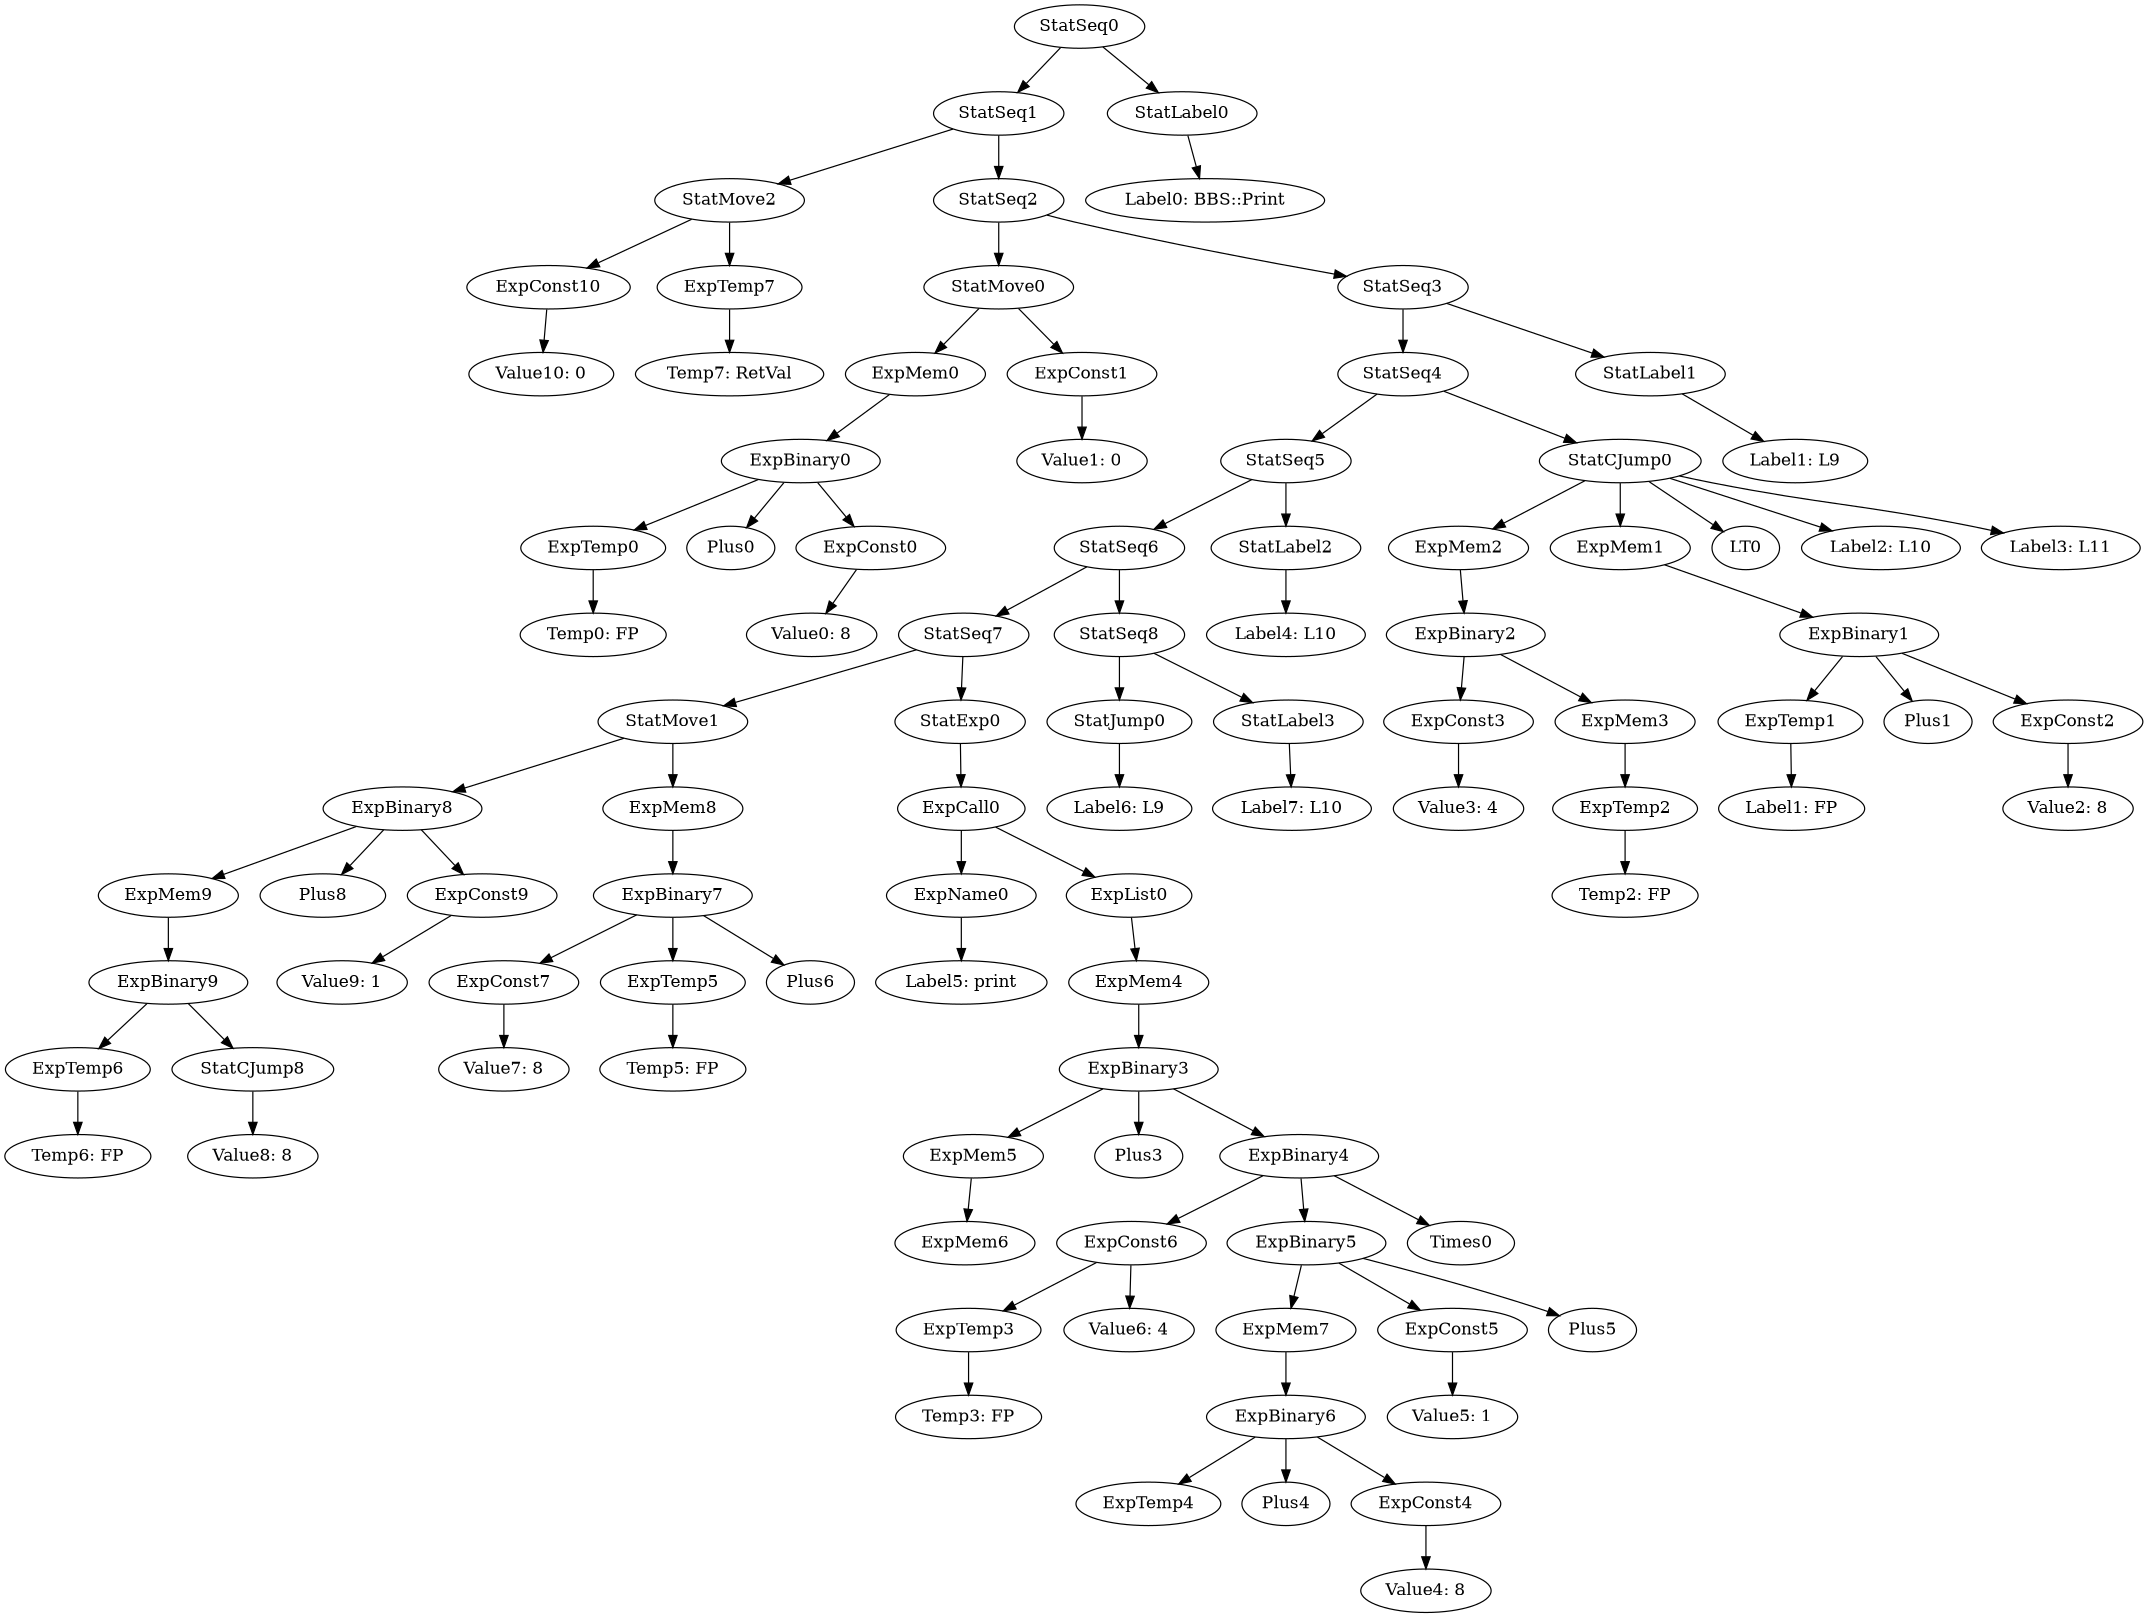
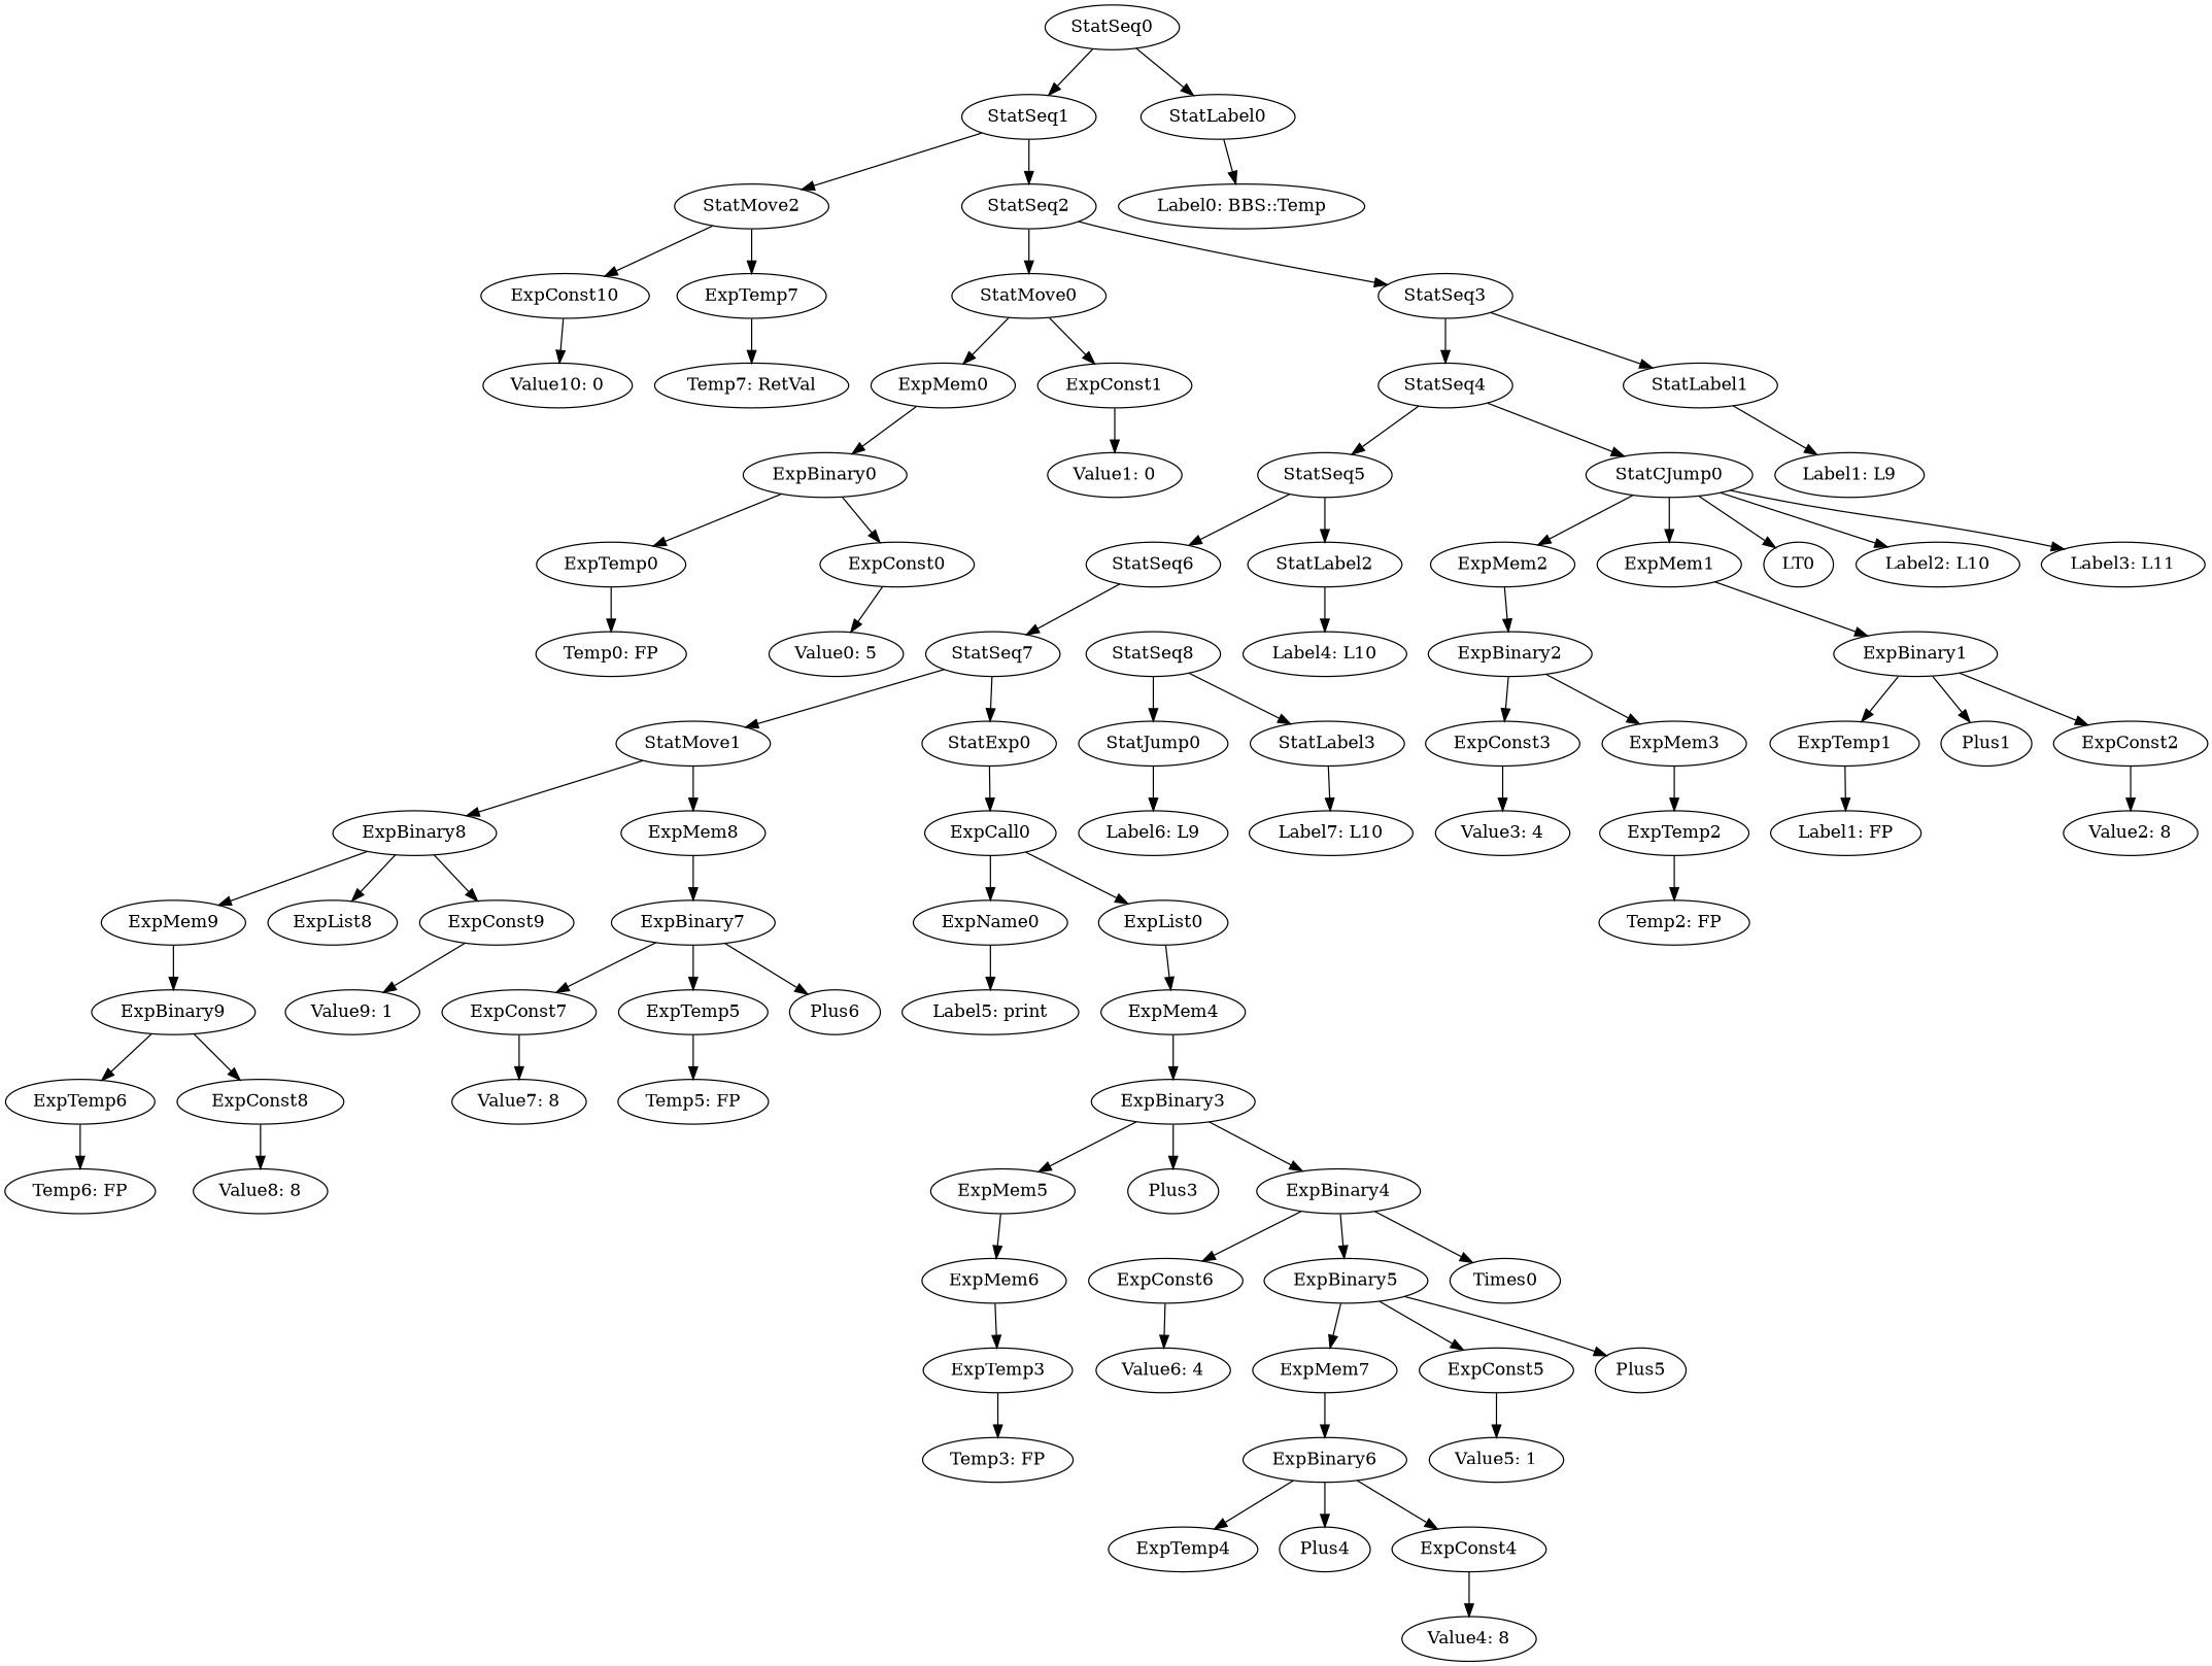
  digraph {
    ordering=out
    ExpConst10
    "Value10: 0"
    StatMove2
    ExpTemp7
    "Temp7: RetVal"
    StatJump0
    "Label6: L9"
    StatSeq6
    StatSeq7
    StatSeq8
    StatMove1
    StatExp0
    StatLabel3
    ExpBinary8
    ExpMem8
    ExpCall0
    n17 [label="Label7: L10"]
    ExpMem9
-   Plus8
+   Plus8 [label=ExpList8]
    ExpConst9
    ExpBinary9
    "Value9: 1"
    ExpTemp6
-   ExpConst8 [label=StatCJump8]
+   ExpConst8
    "Temp6: FP"
    "Value8: 8"
    ExpBinary7
    ExpConst7
    ExpTemp5
    Plus6
    StatSeq1
    StatSeq2
    StatMove0
    StatSeq3
    ExpMem0
    ExpConst1
    StatSeq4
    StatLabel1
    "Value7: 8"
    "Temp5: FP"
    ExpTemp2
    "Temp2: FP"
    ExpConst3
    "Value3: 4"
    n45 [label="Label1: FP"]
    ExpTemp1
    StatSeq5
    StatLabel2
    "Label4: L10"
    ExpBinary0
    ExpTemp0
-   Plus0
    ExpConst0
    "Temp0: FP"
-   "Value0: 8"
+   "Value0: 8" [label="Value0: 5"]
    ExpMem4
    ExpBinary3
    ExpMem5
    Plus3
    ExpBinary4
    ExpMem6
    ExpConst6
    ExpBinary5
    Times0
    StatCJump0
    ExpMem2
    ExpMem1
    LT0
    "Label2: L10"
    "Label3: L11"
    ExpBinary2
    ExpBinary1
    ExpMem3
    "Label1: L9"
    ExpName0
    ExpList0
    "Label5: print"
    "Value1: 0"
    ExpMem7
    ExpBinary6
    ExpTemp4
    Plus4
    ExpConst4
    "Value4: 8"
    ExpTemp3
    "Temp3: FP"
    StatLabel0
-   "Label0: BBS::Print"
+   "Label0: BBS::Print" [label="Label0: BBS::Temp"]
    Plus1
    ExpConst2
    "Value2: 8"
    "Value6: 4"
    ExpConst5
    Plus5
    "Value5: 1"
    StatSeq0
    ExpConst10 -> "Value10: 0"
    StatMove2 -> ExpConst10
    StatMove2 -> ExpTemp7
    ExpTemp7 -> "Temp7: RetVal"
    StatJump0 -> "Label6: L9"
    StatSeq6 -> StatSeq7
-   StatSeq6 -> StatSeq8
    StatSeq7 -> StatMove1
    StatSeq7 -> StatExp0
    StatSeq8 -> StatJump0
    StatSeq8 -> StatLabel3
    StatMove1 -> ExpBinary8
    StatMove1 -> ExpMem8
    StatExp0 -> ExpCall0
    StatLabel3 -> n17
    ExpBinary8 -> ExpMem9
    ExpBinary8 -> Plus8
    ExpBinary8 -> ExpConst9
    ExpMem8 -> ExpBinary7
    ExpCall0 -> ExpName0
    ExpCall0 -> ExpList0
    ExpMem9 -> ExpBinary9
    ExpConst9 -> "Value9: 1"
    ExpBinary9 -> ExpTemp6
    ExpBinary9 -> ExpConst8
    ExpTemp6 -> "Temp6: FP"
    ExpConst8 -> "Value8: 8"
    ExpBinary7 -> ExpConst7
    ExpBinary7 -> ExpTemp5
    ExpBinary7 -> Plus6
    ExpConst7 -> "Value7: 8"
    ExpTemp5 -> "Temp5: FP"
    StatSeq1 -> StatMove2
    StatSeq1 -> StatSeq2
    StatSeq2 -> StatMove0
    StatSeq2 -> StatSeq3
    StatMove0 -> ExpMem0
    StatMove0 -> ExpConst1
    StatSeq3 -> StatSeq4
    StatSeq3 -> StatLabel1
    ExpMem0 -> ExpBinary0
    ExpConst1 -> "Value1: 0"
    StatSeq4 -> StatSeq5
    StatSeq4 -> StatCJump0
    StatLabel1 -> "Label1: L9"
    ExpTemp2 -> "Temp2: FP"
    ExpConst3 -> "Value3: 4"
    ExpTemp1 -> n45
    StatSeq5 -> StatSeq6
    StatSeq5 -> StatLabel2
    StatLabel2 -> "Label4: L10"
    ExpBinary0 -> ExpTemp0
-   ExpBinary0 -> Plus0
    ExpBinary0 -> ExpConst0
    ExpTemp0 -> "Temp0: FP"
    ExpConst0 -> "Value0: 8"
    ExpMem4 -> ExpBinary3
    ExpBinary3 -> ExpMem5
    ExpBinary3 -> Plus3
    ExpBinary3 -> ExpBinary4
    ExpMem5 -> ExpMem6
    ExpBinary4 -> ExpConst6
    ExpBinary4 -> ExpBinary5
    ExpBinary4 -> Times0
-   ExpConst6 -> ExpTemp3
+   ExpMem6 -> ExpTemp3
    ExpConst6 -> "Value6: 4"
    ExpBinary5 -> ExpMem7
    ExpBinary5 -> ExpConst5
    ExpBinary5 -> Plus5
    StatCJump0 -> ExpMem2
    StatCJump0 -> ExpMem1
    StatCJump0 -> LT0
    StatCJump0 -> "Label2: L10"
    StatCJump0 -> "Label3: L11"
    ExpMem2 -> ExpBinary2
    ExpMem1 -> ExpBinary1
    ExpBinary2 -> ExpConst3
    ExpBinary2 -> ExpMem3
    ExpBinary1 -> ExpTemp1
    ExpBinary1 -> Plus1
    ExpBinary1 -> ExpConst2
    ExpMem3 -> ExpTemp2
    ExpName0 -> "Label5: print"
    ExpList0 -> ExpMem4
    ExpMem7 -> ExpBinary6
    ExpBinary6 -> ExpTemp4
    ExpBinary6 -> Plus4
    ExpBinary6 -> ExpConst4
    ExpConst4 -> "Value4: 8"
    ExpTemp3 -> "Temp3: FP"
    StatLabel0 -> "Label0: BBS::Print"
    ExpConst2 -> "Value2: 8"
    ExpConst5 -> "Value5: 1"
    StatSeq0 -> StatSeq1
    StatSeq0 -> StatLabel0
  }
